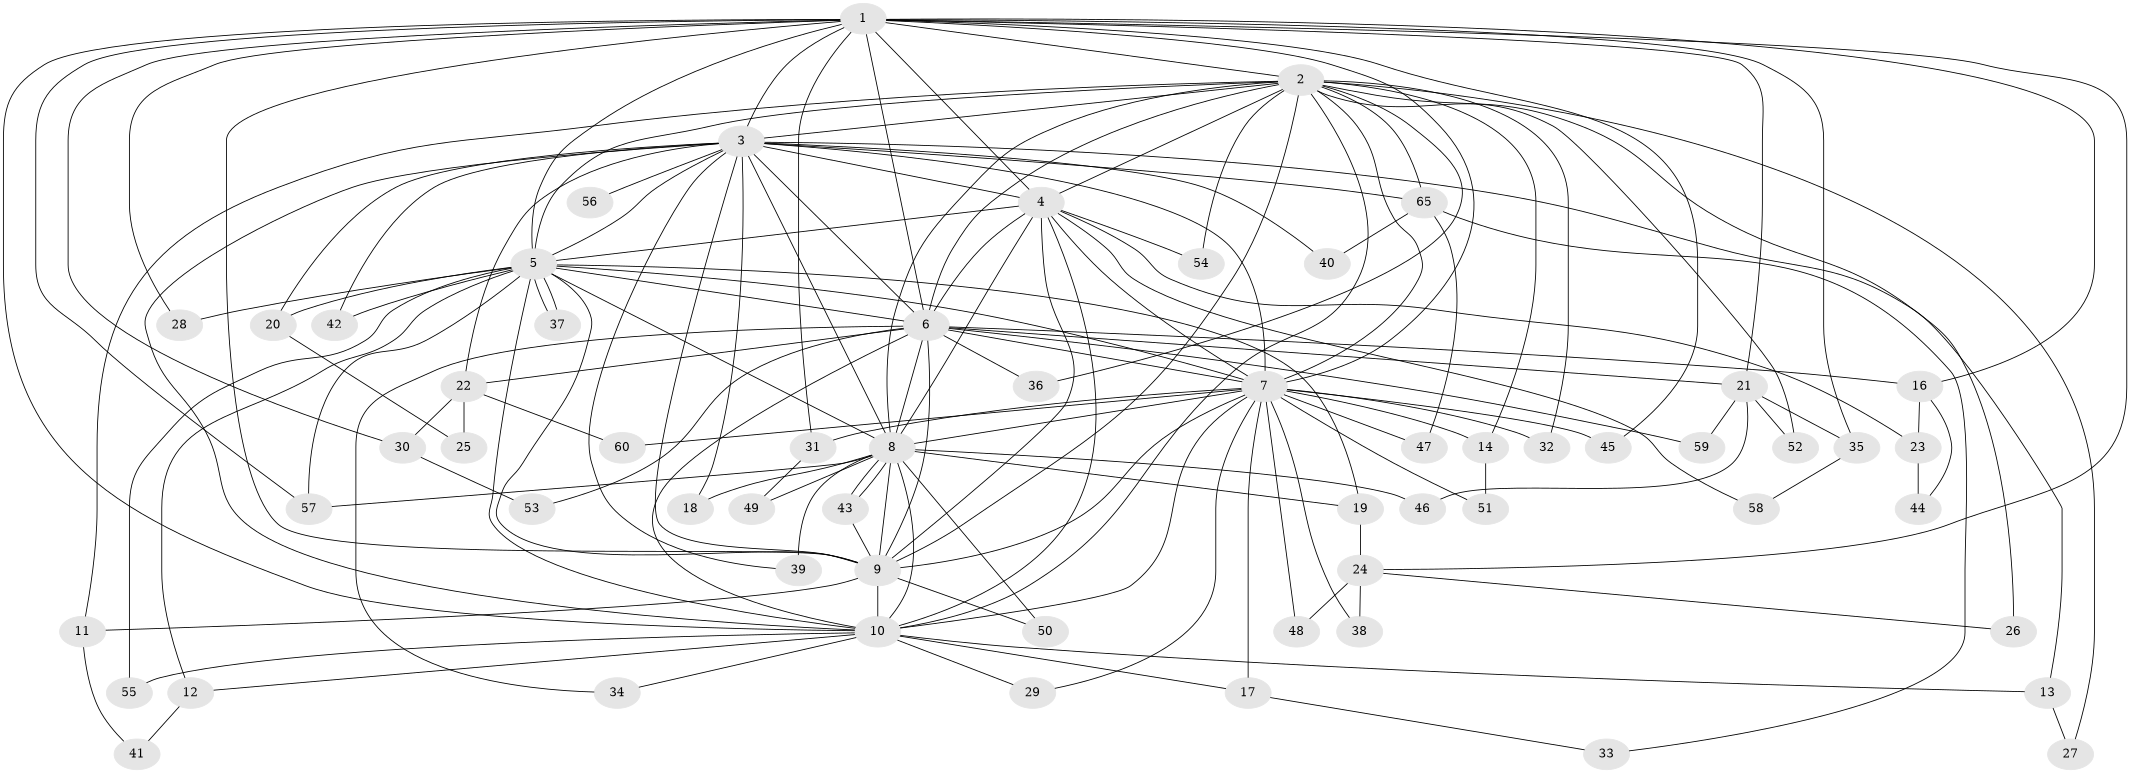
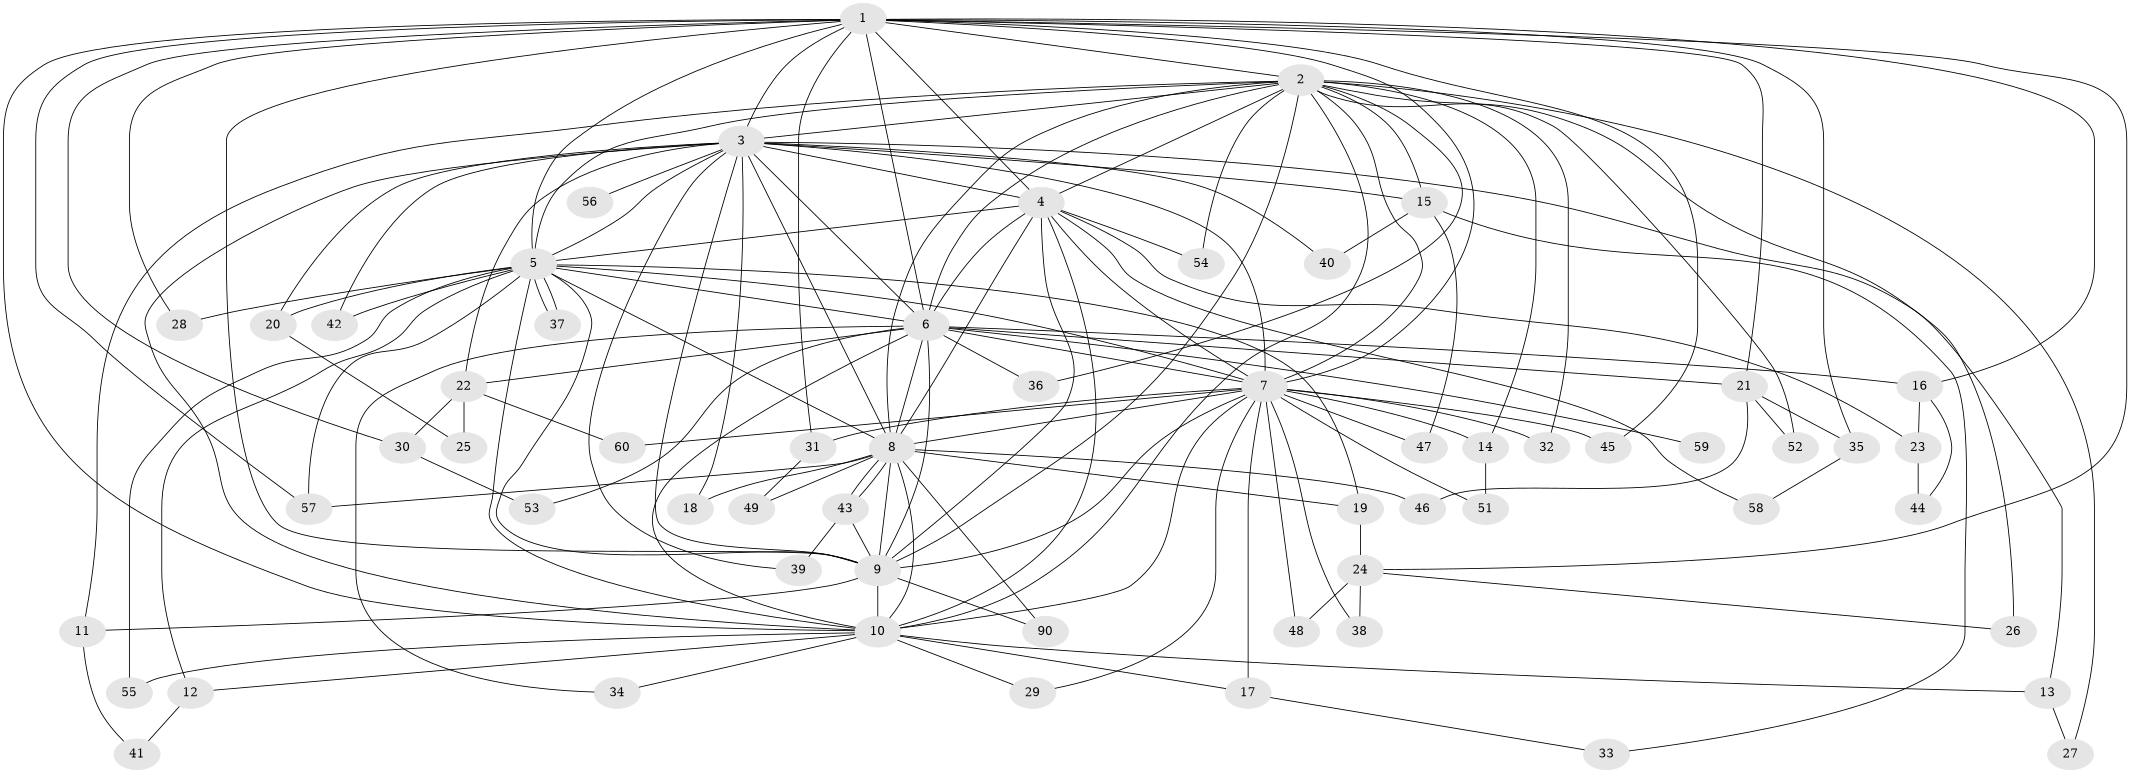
  graph {
    node [color=gray90 style=filled]
    1
    2
    3
    4
    5
    6
    7
    9
    10
    16
    21
    24
    28
    30
    31
    35
    45
    57
    8
    11
    14
-   15 [label=65]
+   15
    26
    27
    32
    36
    52
    54
    13
    18
    20
    22
    39
    40
    42
    56
    23
    58
    12
    19
    37
    55
    34
    53
    59
    17
    29
    38
    47
    48
    51
    60
    43
    46
    49
-   50
+   50 [label=90]
    44
    41
    33
    25
    1 -- 2
    1 -- 3
    1 -- 4
    1 -- 5
    1 -- 6
    1 -- 7
    1 -- 9
    1 -- 10
    1 -- 16
    1 -- 21
    1 -- 24
    1 -- 28
    1 -- 30
    1 -- 31
    1 -- 35
    1 -- 45
    1 -- 57
    2 -- 3
    2 -- 4
    2 -- 5
    2 -- 6
    2 -- 7
    2 -- 9
    2 -- 10
    2 -- 8
    2 -- 11
    2 -- 14
    2 -- 15
    2 -- 26
    2 -- 27
    2 -- 32
    2 -- 36
    2 -- 52
    2 -- 54
    3 -- 4
    3 -- 5
    3 -- 6
    3 -- 7
    3 -- 9
    3 -- 10
    3 -- 8
    3 -- 15
    3 -- 13
    3 -- 18
    3 -- 20
    3 -- 22
    3 -- 39
    3 -- 40
    3 -- 42
    3 -- 56
    4 -- 5
    4 -- 6
    4 -- 7
    4 -- 9
    4 -- 10
    4 -- 8
    4 -- 54
    4 -- 23
    4 -- 58
    5 -- 6
    5 -- 7
    5 -- 9
    5 -- 10
    5 -- 28
    5 -- 57
    5 -- 8
    5 -- 20
    5 -- 42
    5 -- 12
    5 -- 19
    5 -- 37
    5 -- 37
    5 -- 55
    6 -- 7
    6 -- 9
    6 -- 10
    6 -- 16
    6 -- 21
    6 -- 8
    6 -- 36
    6 -- 22
    6 -- 34
    6 -- 53
    6 -- 59
    7 -- 9
    7 -- 10
    7 -- 31
    7 -- 45
    7 -- 8
    7 -- 14
    7 -- 32
    7 -- 17
    7 -- 29
    7 -- 38
    7 -- 47
    7 -- 48
    7 -- 51
    7 -- 60
    9 -- 10
    9 -- 11
    9 -- 50
    10 -- 13
    10 -- 12
    10 -- 55
    10 -- 34
    10 -- 17
    10 -- 29
    16 -- 23
    16 -- 44
    21 -- 35
    21 -- 52
-   21 -- 59
    21 -- 46
    24 -- 26
    24 -- 38
    24 -- 48
    30 -- 53
    31 -- 49
    35 -- 58
    8 -- 9
    8 -- 10
    8 -- 57
    8 -- 18
-   8 -- 39
+   43 -- 39
    8 -- 19
    8 -- 43
    8 -- 43
    8 -- 46
    8 -- 49
    8 -- 50
    11 -- 41
    14 -- 51
    15 -- 40
    15 -- 47
    15 -- 33
    13 -- 27
    20 -- 25
    22 -- 30
    22 -- 60
    22 -- 25
    23 -- 44
    12 -- 41
    19 -- 24
    17 -- 33
    43 -- 9
  }
